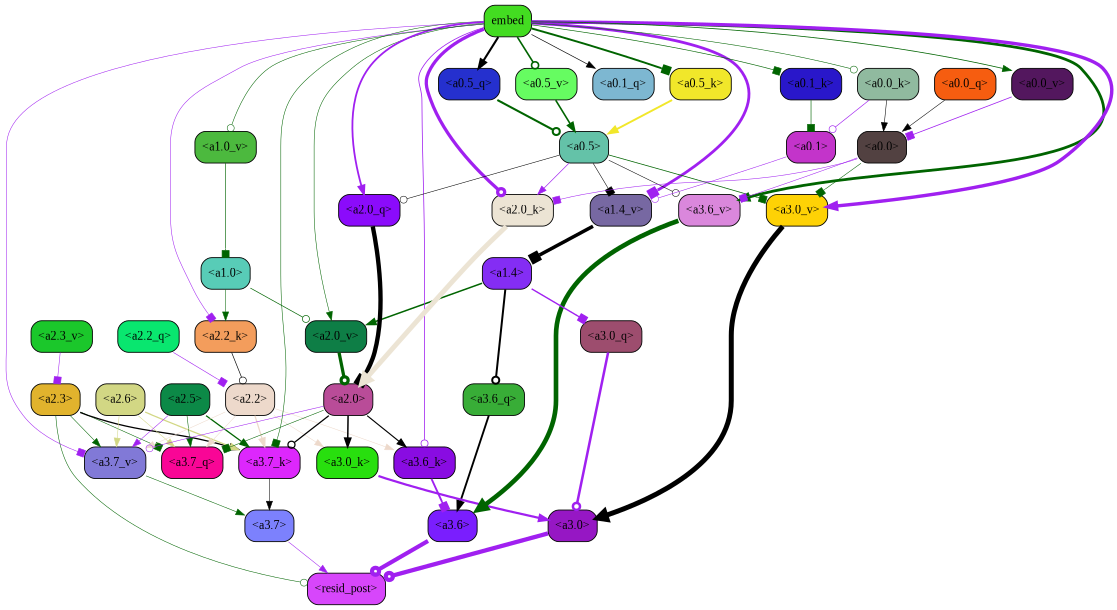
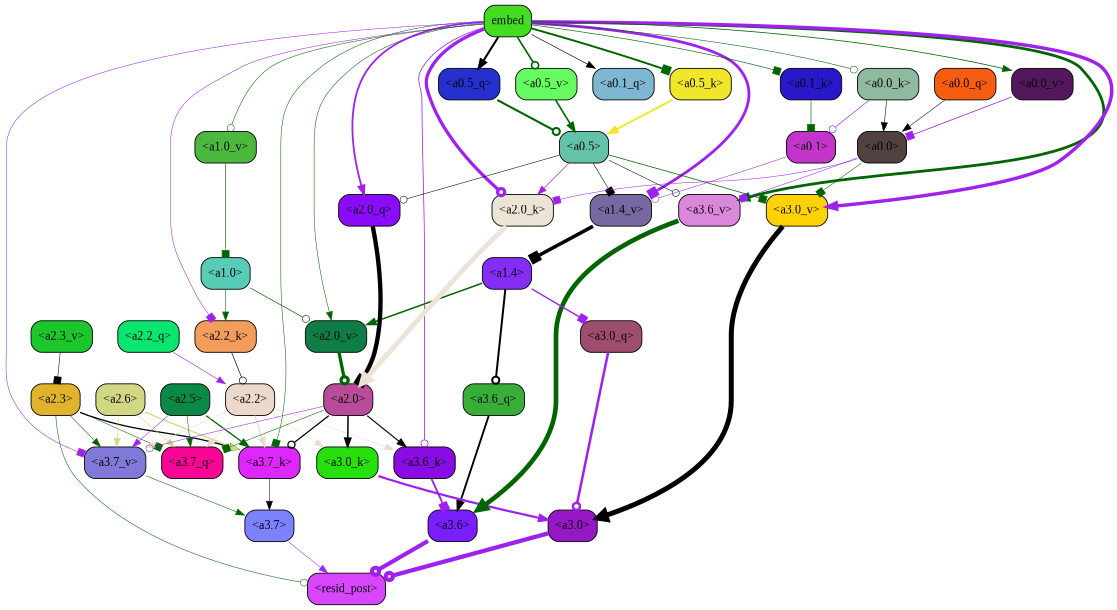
  strict digraph {
    fontname="Liberation Serif"
    splines=true
    node [color=black fontname="Liberation Serif" shape=box style="filled, rounded"]
    edge [arrowhead=normal color=darkgreen fontname="Liberation Serif" penwidth=0.6]
    "<a3.7>" [fillcolor="#7c81fd"]
    "<resid_post>" [fillcolor="#d746fb"]
    "<a3.6>" [fillcolor="#7a1efe"]
    "<a3.0>" [fillcolor="#9617c4"]
    "<a2.3>" [fillcolor="#e1b32d"]
    "<a3.7_q>" [fillcolor="#f90696"]
    "<a3.7_k>" [fillcolor="#dd27fc"]
    "<a3.7_v>" [fillcolor="#8179d7"]
    "<a3.6_q>" [fillcolor="#38ad37"]
    "<a3.0_q>" [fillcolor="#9d4d6e"]
    "<a3.6_k>" [fillcolor="#890ce2"]
    "<a3.0_k>" [fillcolor="#28df0e"]
    "<a3.6_v>" [fillcolor="#da87dc"]
    "<a3.0_v>" [fillcolor="#fed205"]
    "<a2.6>" [fillcolor="#d2d784"]
    "<a2.5>" [fillcolor="#0c8947"]
    "<a2.2>" [fillcolor="#edd9cb"]
    "<a2.0>" [fillcolor="#b94c98"]
    "<a1.4>" [fillcolor="#842df4"]
    "<a2.0_v>" [fillcolor="#0e7e46"]
    embed [fillcolor="#43dc21"]
    "<a2.0_q>" [fillcolor="#8b0bfb"]
    "<a2.2_k>" [fillcolor="#f39d5c"]
    "<a2.0_k>" [fillcolor="#ece4d4"]
    "<a1.4_v>" [fillcolor="#7768a2"]
    "<a1.0_v>" [fillcolor="#4cb93e"]
    "<a0.5_q>" [fillcolor="#2530ce"]
    "<a0.1_q>" [fillcolor="#7db7d1"]
    "<a0.5_k>" [fillcolor="#f1e72a"]
    "<a0.1_k>" [fillcolor="#2917ca"]
    "<a0.0_k>" [fillcolor="#90ba9f"]
    "<a0.5_v>" [fillcolor="#66fc61"]
    "<a0.0_v>" [fillcolor="#53175e"]
    "<a1.0>" [fillcolor="#58ccb7"]
    "<a0.5>" [fillcolor="#64c2a8"]
    "<a0.1>" [fillcolor="#c334ca"]
    "<a0.0>" [fillcolor="#524141"]
    "<a2.2_q>" [fillcolor="#09e66f"]
    "<a2.3_v>" [fillcolor="#1bc72b"]
    "<a0.0_q>" [fillcolor="#f65d10"]
    "<a3.7>" -> "<resid_post>" [color=purple]
    "<a3.6>" -> "<resid_post>" [arrowhead=odot color=purple penwidth=4.746312499046326]
    "<a3.0>" -> "<resid_post>" [arrowhead=odot color=purple penwidth=4.896343111991882]
    "<a2.3>" -> "<resid_post>" [arrowhead=odot]
    "<a2.3>" -> "<a3.7_q>" [arrowhead=box]
    "<a2.3>" -> "<a3.7_k>" [color=black penwidth=1.467104621231556]
    "<a2.3>" -> "<a3.7_v>"
    "<a3.7_k>" -> "<a3.7>" [color=black]
    "<a3.7_v>" -> "<a3.7>"
    "<a3.6_q>" -> "<a3.6>" [color=black penwidth=2.160832464694977]
    "<a3.0_q>" -> "<a3.0>" [arrowhead=odot color=purple penwidth=2.870753765106201]
    "<a3.6_k>" -> "<a3.6>" [arrowhead=box color=purple penwidth=2.13908451795578]
    "<a3.0_k>" -> "<a3.0>" [color=purple penwidth=2.520303964614868]
    "<a3.6_v>" -> "<a3.6>" [penwidth=5.297133803367615]
    "<a3.0_v>" -> "<a3.0>" [color=black penwidth=5.680712580680847]
    "<a2.6>" -> "<a3.7_q>" [color="#d2d784" arrowhead=""]
    "<a2.6>" -> "<a3.7_k>" [color="#d2d784" penwidth=1.4453159049153328 arrowhead=""]
    "<a2.6>" -> "<a3.7_v>" [color="#d2d784" arrowhead=""]
    "<a2.5>" -> "<a3.7_q>"
    "<a2.5>" -> "<a3.7_k>" [penwidth=1.4526091292500496]
    "<a2.5>" -> "<a3.7_v>" [color=purple]
    "<a2.2>" -> "<a3.7_q>" [color="#edd9cb" arrowhead=""]
    "<a2.2>" -> "<a3.7_k>" [color="#edd9cb" penwidth=1.4310357049107552 arrowhead=""]
    "<a2.2>" -> "<a3.7_v>" [color="#edd9cb" arrowhead=""]
    "<a2.2>" -> "<a3.6_k>" [color="#edd9cb" arrowhead=""]
    "<a2.2>" -> "<a3.0_k>" [color="#edd9cb" arrowhead=""]
    "<a2.0>" -> "<a3.7_q>" [arrowhead=box]
    "<a2.0>" -> "<a3.7_k>" [arrowhead=odot color=black penwidth=1.4314699843525887]
    "<a2.0>" -> "<a3.7_v>" [arrowhead=odot color=purple]
    "<a2.0>" -> "<a3.6_k>" [color=black penwidth=1.2950235605239868]
    "<a2.0>" -> "<a3.0_k>" [color=black penwidth=1.712992787361145]
    "<a1.4>" -> "<a3.6_q>" [arrowhead=odot color=black penwidth=2.2719132900238037]
    "<a1.4>" -> "<a3.0_q>" [arrowhead=box color=purple penwidth=1.5932877659797668]
    "<a1.4>" -> "<a2.0_v>" [penwidth=1.7291951477527618]
    "<a2.0_v>" -> "<a2.0>" [arrowhead=odot penwidth=3.7102378383278847]
    embed -> "<a3.7_k>" [arrowhead=box]
    embed -> "<a3.7_v>" [arrowhead=box color=purple]
    embed -> "<a3.6_k>" [arrowhead=odot color=purple penwidth=0.891706109046936]
    embed -> "<a3.6_v>" [penwidth=3.1766927242279053]
    embed -> "<a3.0_v>" [color=purple penwidth=3.9005755856633186]
    embed -> "<a2.0_v>"
    embed -> "<a2.0_q>" [color=purple penwidth=2.0615941286087036]
    embed -> "<a2.2_k>" [arrowhead=box color=purple]
    embed -> "<a2.0_k>" [arrowhead=odot color=purple penwidth=3.732139825820923]
    embed -> "<a1.4_v>" [arrowhead=box color=purple penwidth=3.2134487628936768]
    embed -> "<a1.0_v>" [arrowhead=odot]
    embed -> "<a0.5_q>" [color=black penwidth=2.377100348472595]
    embed -> "<a0.1_q>" [color=black penwidth=0.7368983030319214]
    embed -> "<a0.5_k>" [arrowhead=box penwidth=2.2010618448257446]
    embed -> "<a0.1_k>" [arrowhead=box penwidth=0.7254256010055542]
    embed -> "<a0.0_k>" [arrowhead=odot penwidth=0.6203712224960327]
    embed -> "<a0.5_v>" [arrowhead=odot penwidth=1.8672502040863037]
    embed -> "<a0.0_v>" [penwidth=0.887926459312439]
    "<a2.0_q>" -> "<a2.0>" [arrowhead=box color=black penwidth=4.966194009408355]
    "<a2.2_k>" -> "<a2.2>" [arrowhead=odot color=black penwidth=0.7399393804371357]
    "<a2.0_k>" -> "<a2.0>" [color="#ece4d4" penwidth=5.5817058570683 arrowhead=""]
    "<a1.4_v>" -> "<a1.4>" [arrowhead=box color=black penwidth=4.028138041496277]
    "<a1.0_v>" -> "<a1.0>" [arrowhead=box penwidth=0.7187004089355469]
    "<a0.5_q>" -> "<a0.5>" [arrowhead=odot penwidth=2.3771026134490967]
    "<a0.5_k>" -> "<a0.5>" [color="#f1e72a" penwidth=2.2010657787323 arrowhead=""]
    "<a0.1_k>" -> "<a0.1>" [arrowhead=box penwidth=0.7254314422607422]
    "<a0.0_k>" -> "<a0.1>" [arrowhead=odot color=purple penwidth=0.7368991374969482]
    "<a0.0_k>" -> "<a0.0>" [color=black penwidth=0.6203725337982178]
    "<a0.5_v>" -> "<a0.5>" [penwidth=1.8365508317947388]
    "<a0.0_v>" -> "<a0.0>" [arrowhead=box color=purple penwidth=0.8879287242889404]
    "<a1.0>" -> "<a2.0_v>" [arrowhead=odot penwidth=0.7823128998279572]
    "<a1.0>" -> "<a2.2_k>"
    "<a0.5>" -> "<a3.6_v>" [arrowhead=odot color=black]
    "<a0.5>" -> "<a3.0_v>" [arrowhead=box penwidth=0.8493617177009583]
    "<a0.5>" -> "<a2.0_q>" [arrowhead=odot color=black]
    "<a0.5>" -> "<a2.0_k>" [color=purple penwidth=0.7637084722518921]
    "<a0.5>" -> "<a1.4_v>" [arrowhead=box color=black]
    "<a0.1>" -> "<a1.4_v>" [arrowhead=odot color=purple]
    "<a0.0>" -> "<a3.6_v>" [arrowhead=box color=purple]
    "<a0.0>" -> "<a3.0_v>" [arrowhead=box]
    "<a0.0>" -> "<a2.0_k>" [arrowhead=box color=purple]
-   "<a2.2_q>" -> "<a2.2>" [arrowhead=box color=purple penwidth=0.6677633281797171]
-   "<a2.3_v>" -> "<a2.3>" [arrowhead=box color=purple]
+   "<a2.2_q>" -> "<a2.2>" [color=purple penwidth=0.6677633281797171]
+   "<a2.3_v>" -> "<a2.3>" [arrowhead=box color=black]
    "<a0.0_q>" -> "<a0.0>" [color=black]
  }
